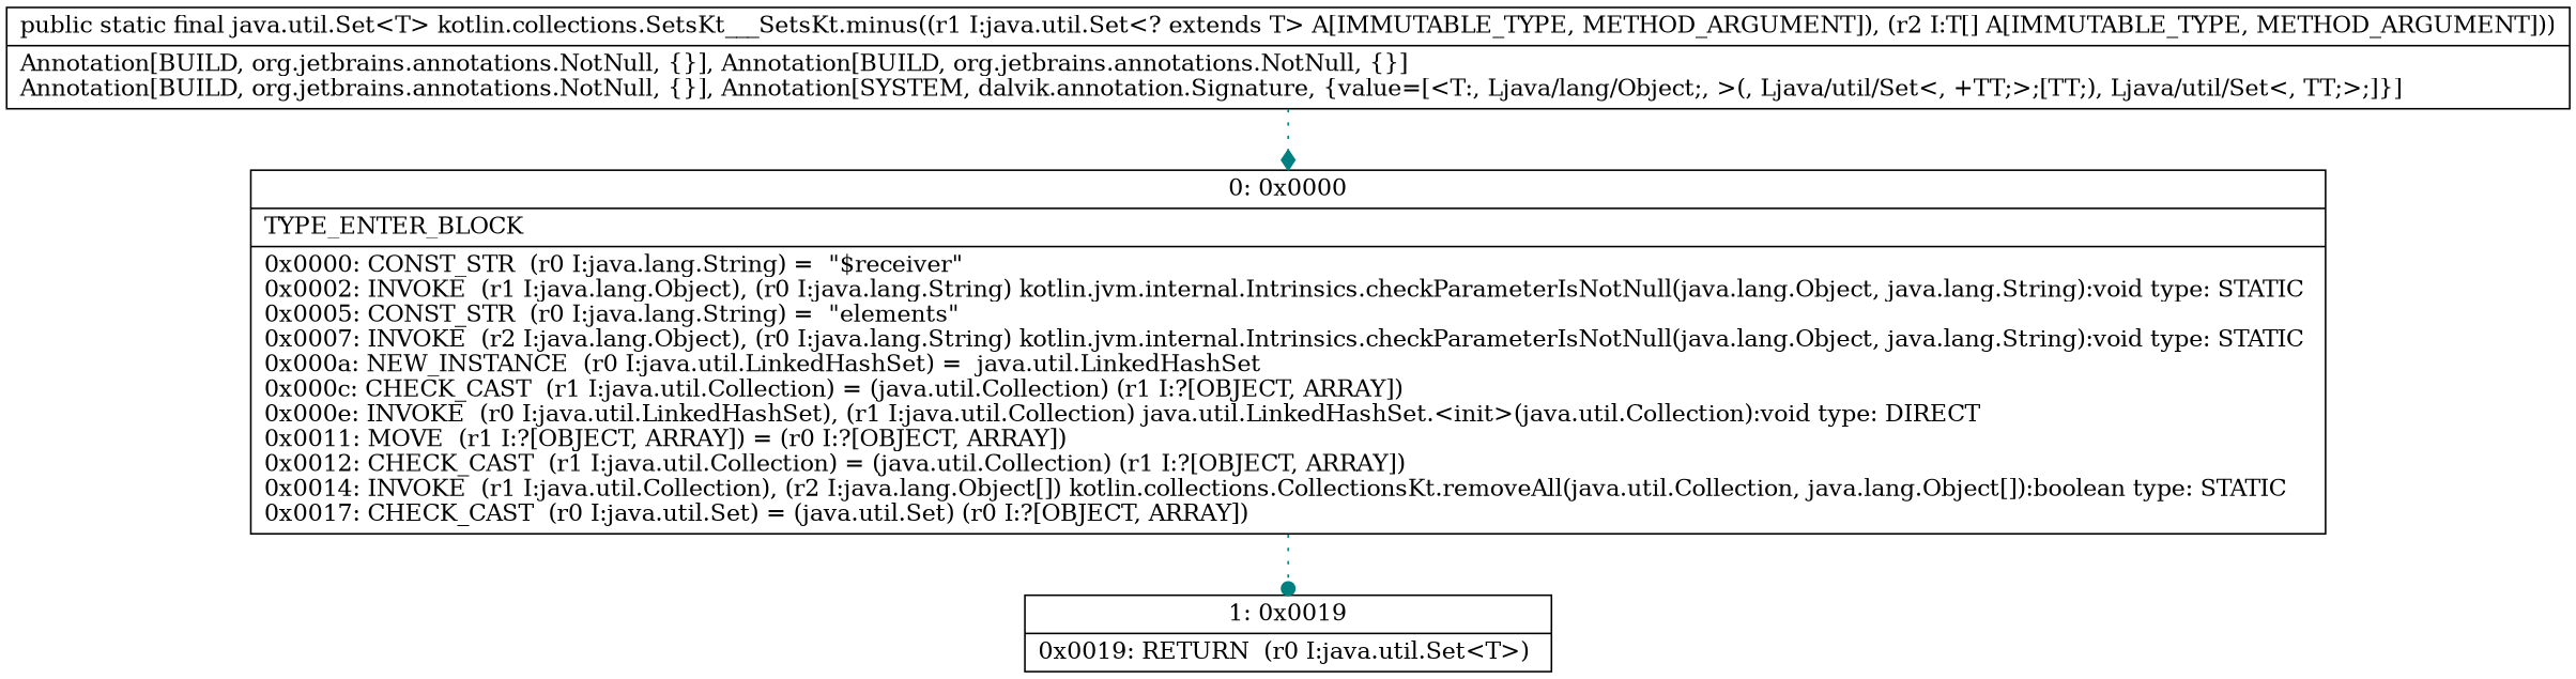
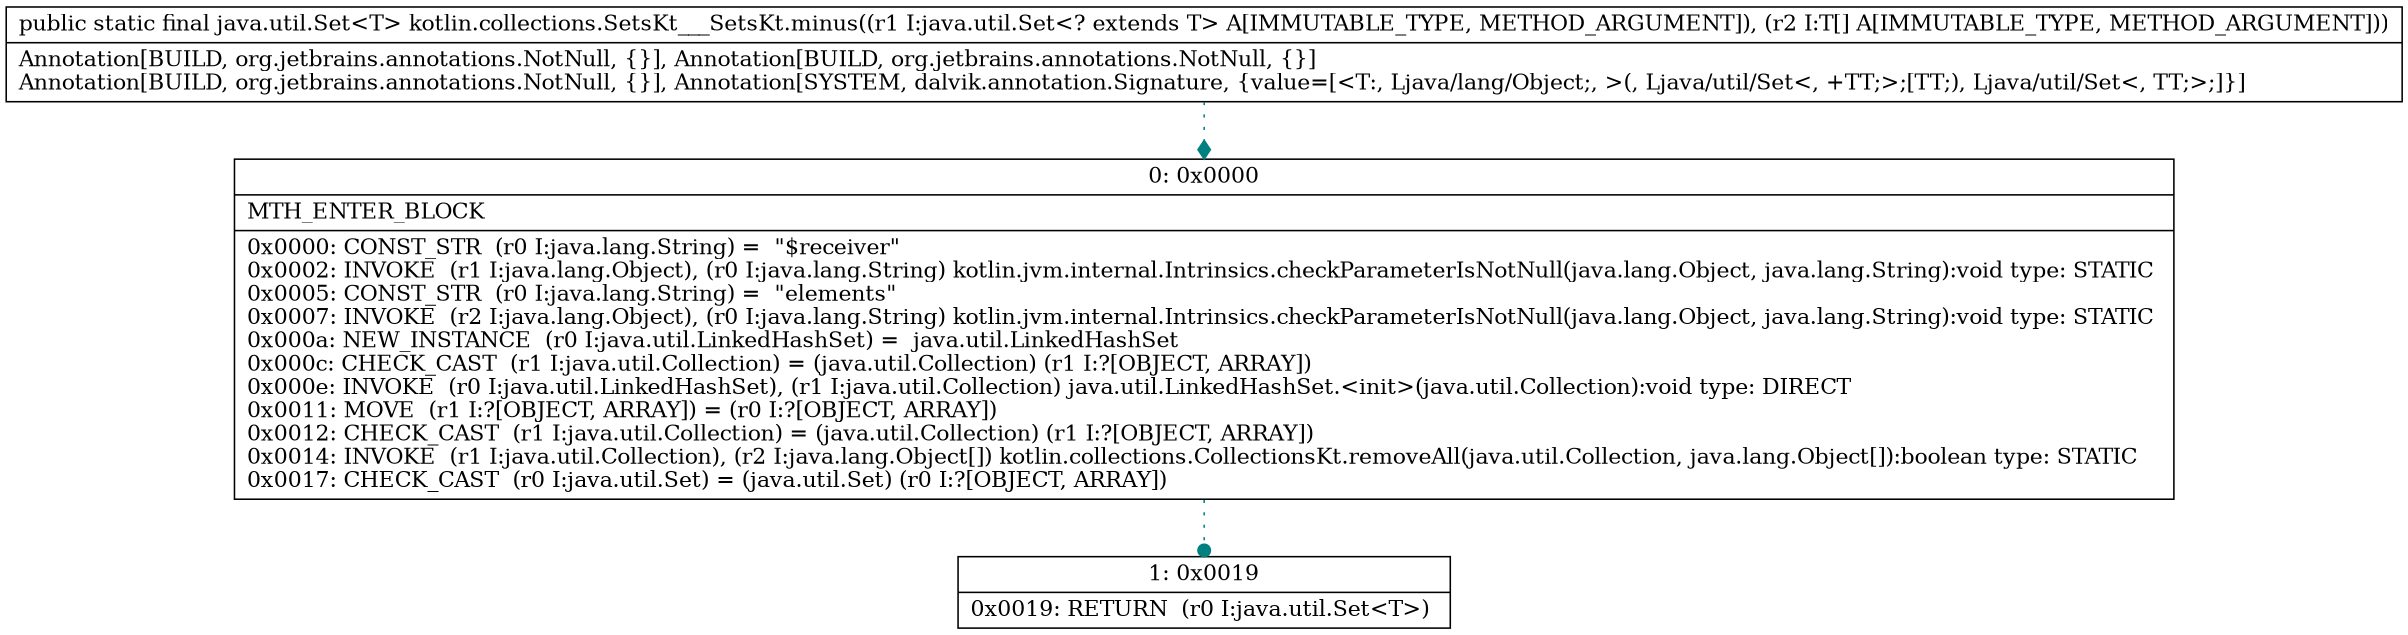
  digraph {
    fontname="DejaVu Serif"
    node [shape=record fontname="DejaVu Serif"]
    edge [color=teal style=dotted fontname="DejaVu Serif"]
-   n1 [label="{0\:\ 0x0000|TYPE_ENTER_BLOCK\l|0x0000: CONST_STR  (r0 I:java.lang.String) =  \"$receiver\" \l0x0002: INVOKE  (r1 I:java.lang.Object), (r0 I:java.lang.String) kotlin.jvm.internal.Intrinsics.checkParameterIsNotNull(java.lang.Object, java.lang.String):void type: STATIC \l0x0005: CONST_STR  (r0 I:java.lang.String) =  \"elements\" \l0x0007: INVOKE  (r2 I:java.lang.Object), (r0 I:java.lang.String) kotlin.jvm.internal.Intrinsics.checkParameterIsNotNull(java.lang.Object, java.lang.String):void type: STATIC \l0x000a: NEW_INSTANCE  (r0 I:java.util.LinkedHashSet) =  java.util.LinkedHashSet \l0x000c: CHECK_CAST  (r1 I:java.util.Collection) = (java.util.Collection) (r1 I:?[OBJECT, ARRAY]) \l0x000e: INVOKE  (r0 I:java.util.LinkedHashSet), (r1 I:java.util.Collection) java.util.LinkedHashSet.\<init\>(java.util.Collection):void type: DIRECT \l0x0011: MOVE  (r1 I:?[OBJECT, ARRAY]) = (r0 I:?[OBJECT, ARRAY]) \l0x0012: CHECK_CAST  (r1 I:java.util.Collection) = (java.util.Collection) (r1 I:?[OBJECT, ARRAY]) \l0x0014: INVOKE  (r1 I:java.util.Collection), (r2 I:java.lang.Object[]) kotlin.collections.CollectionsKt.removeAll(java.util.Collection, java.lang.Object[]):boolean type: STATIC \l0x0017: CHECK_CAST  (r0 I:java.util.Set) = (java.util.Set) (r0 I:?[OBJECT, ARRAY]) \l}"]
+   n1 [label="{0\:\ 0x0000|MTH_ENTER_BLOCK\l|0x0000: CONST_STR  (r0 I:java.lang.String) =  \"$receiver\" \l0x0002: INVOKE  (r1 I:java.lang.Object), (r0 I:java.lang.String) kotlin.jvm.internal.Intrinsics.checkParameterIsNotNull(java.lang.Object, java.lang.String):void type: STATIC \l0x0005: CONST_STR  (r0 I:java.lang.String) =  \"elements\" \l0x0007: INVOKE  (r2 I:java.lang.Object), (r0 I:java.lang.String) kotlin.jvm.internal.Intrinsics.checkParameterIsNotNull(java.lang.Object, java.lang.String):void type: STATIC \l0x000a: NEW_INSTANCE  (r0 I:java.util.LinkedHashSet) =  java.util.LinkedHashSet \l0x000c: CHECK_CAST  (r1 I:java.util.Collection) = (java.util.Collection) (r1 I:?[OBJECT, ARRAY]) \l0x000e: INVOKE  (r0 I:java.util.LinkedHashSet), (r1 I:java.util.Collection) java.util.LinkedHashSet.\<init\>(java.util.Collection):void type: DIRECT \l0x0011: MOVE  (r1 I:?[OBJECT, ARRAY]) = (r0 I:?[OBJECT, ARRAY]) \l0x0012: CHECK_CAST  (r1 I:java.util.Collection) = (java.util.Collection) (r1 I:?[OBJECT, ARRAY]) \l0x0014: INVOKE  (r1 I:java.util.Collection), (r2 I:java.lang.Object[]) kotlin.collections.CollectionsKt.removeAll(java.util.Collection, java.lang.Object[]):boolean type: STATIC \l0x0017: CHECK_CAST  (r0 I:java.util.Set) = (java.util.Set) (r0 I:?[OBJECT, ARRAY]) \l}"]
    n2 [label="{1\:\ 0x0019|0x0019: RETURN  (r0 I:java.util.Set\<T\>) \l}"]
    n3 [label="{public static final java.util.Set\<T\> kotlin.collections.SetsKt___SetsKt.minus((r1 I:java.util.Set\<? extends T\> A[IMMUTABLE_TYPE, METHOD_ARGUMENT]), (r2 I:T[] A[IMMUTABLE_TYPE, METHOD_ARGUMENT]))  | Annotation[BUILD, org.jetbrains.annotations.NotNull, \{\}], Annotation[BUILD, org.jetbrains.annotations.NotNull, \{\}]\lAnnotation[BUILD, org.jetbrains.annotations.NotNull, \{\}], Annotation[SYSTEM, dalvik.annotation.Signature, \{value=[\<T:, Ljava\/lang\/Object;, \>(, Ljava\/util\/Set\<, +TT;\>;[TT;), Ljava\/util\/Set\<, TT;\>;]\}]\l}"]
    n1 -> n2 [arrowhead=dot]
    n3 -> n1 [arrowhead=diamond]
  }
